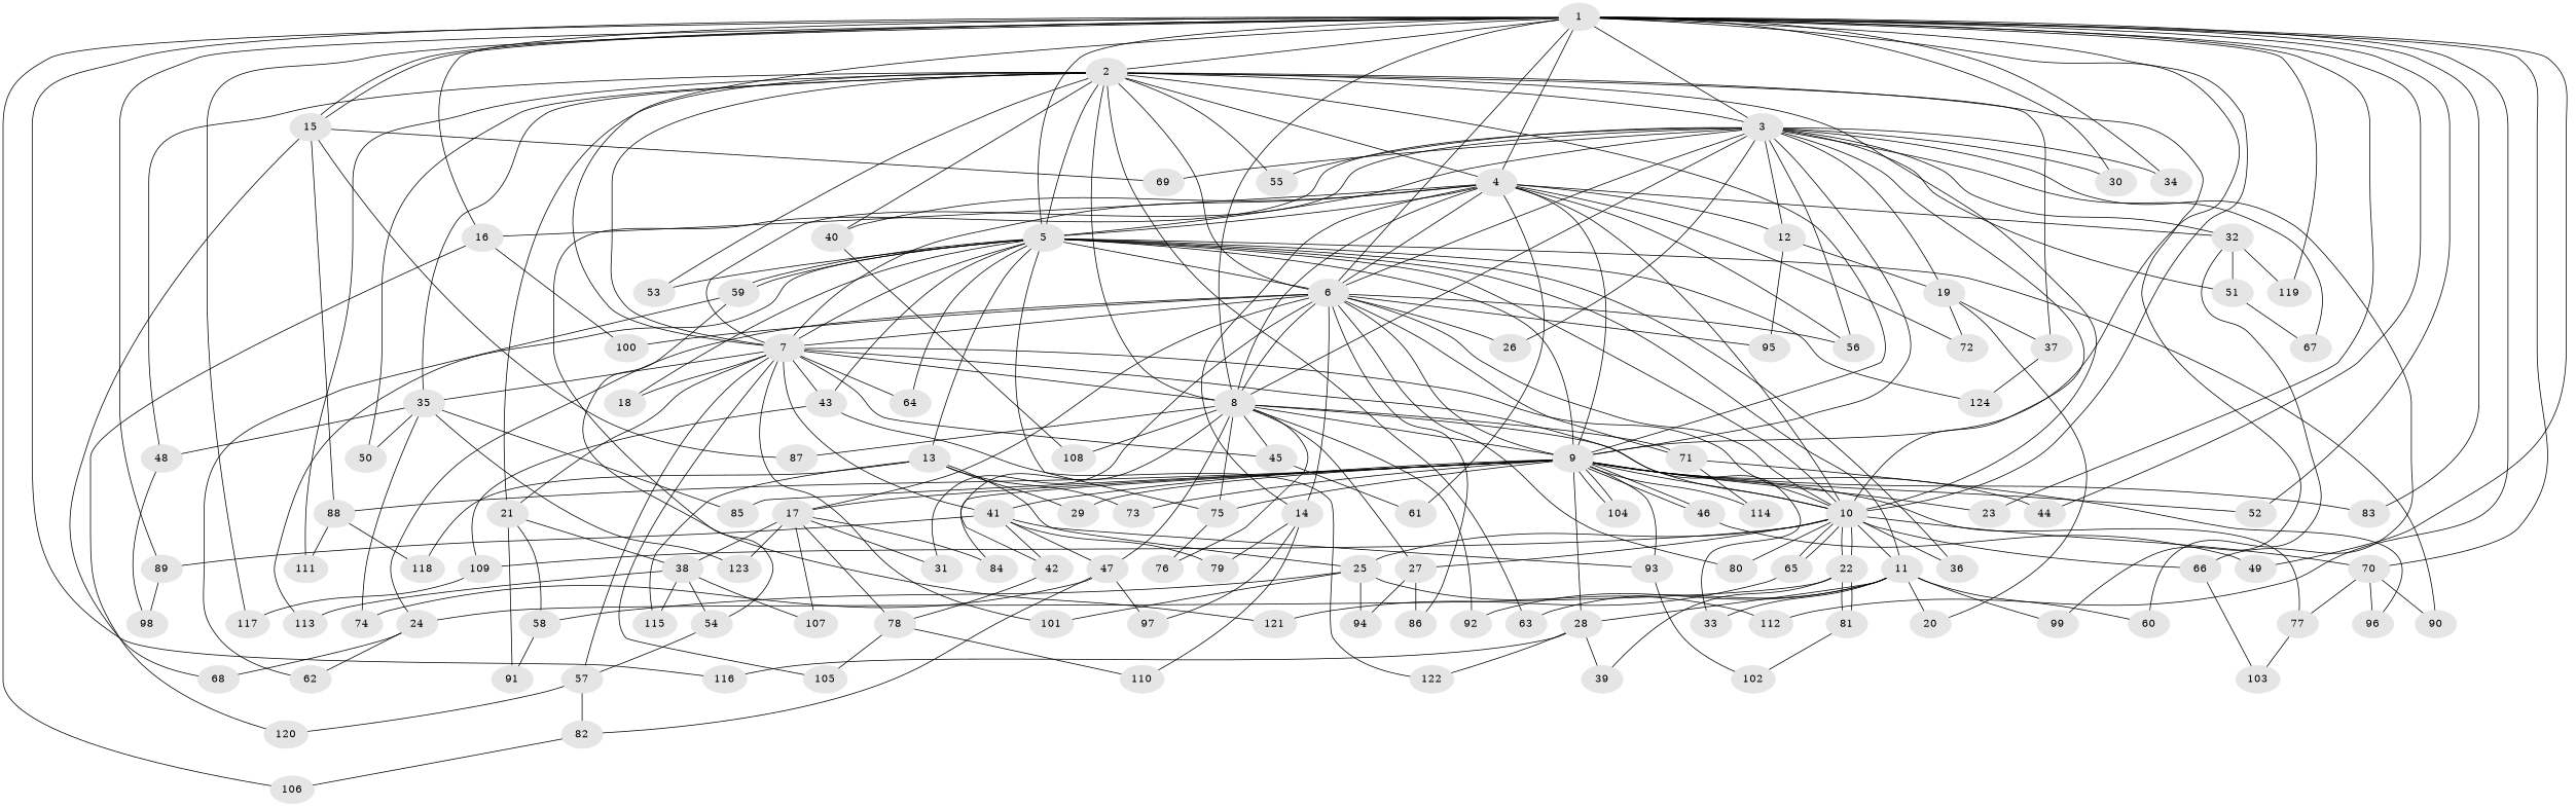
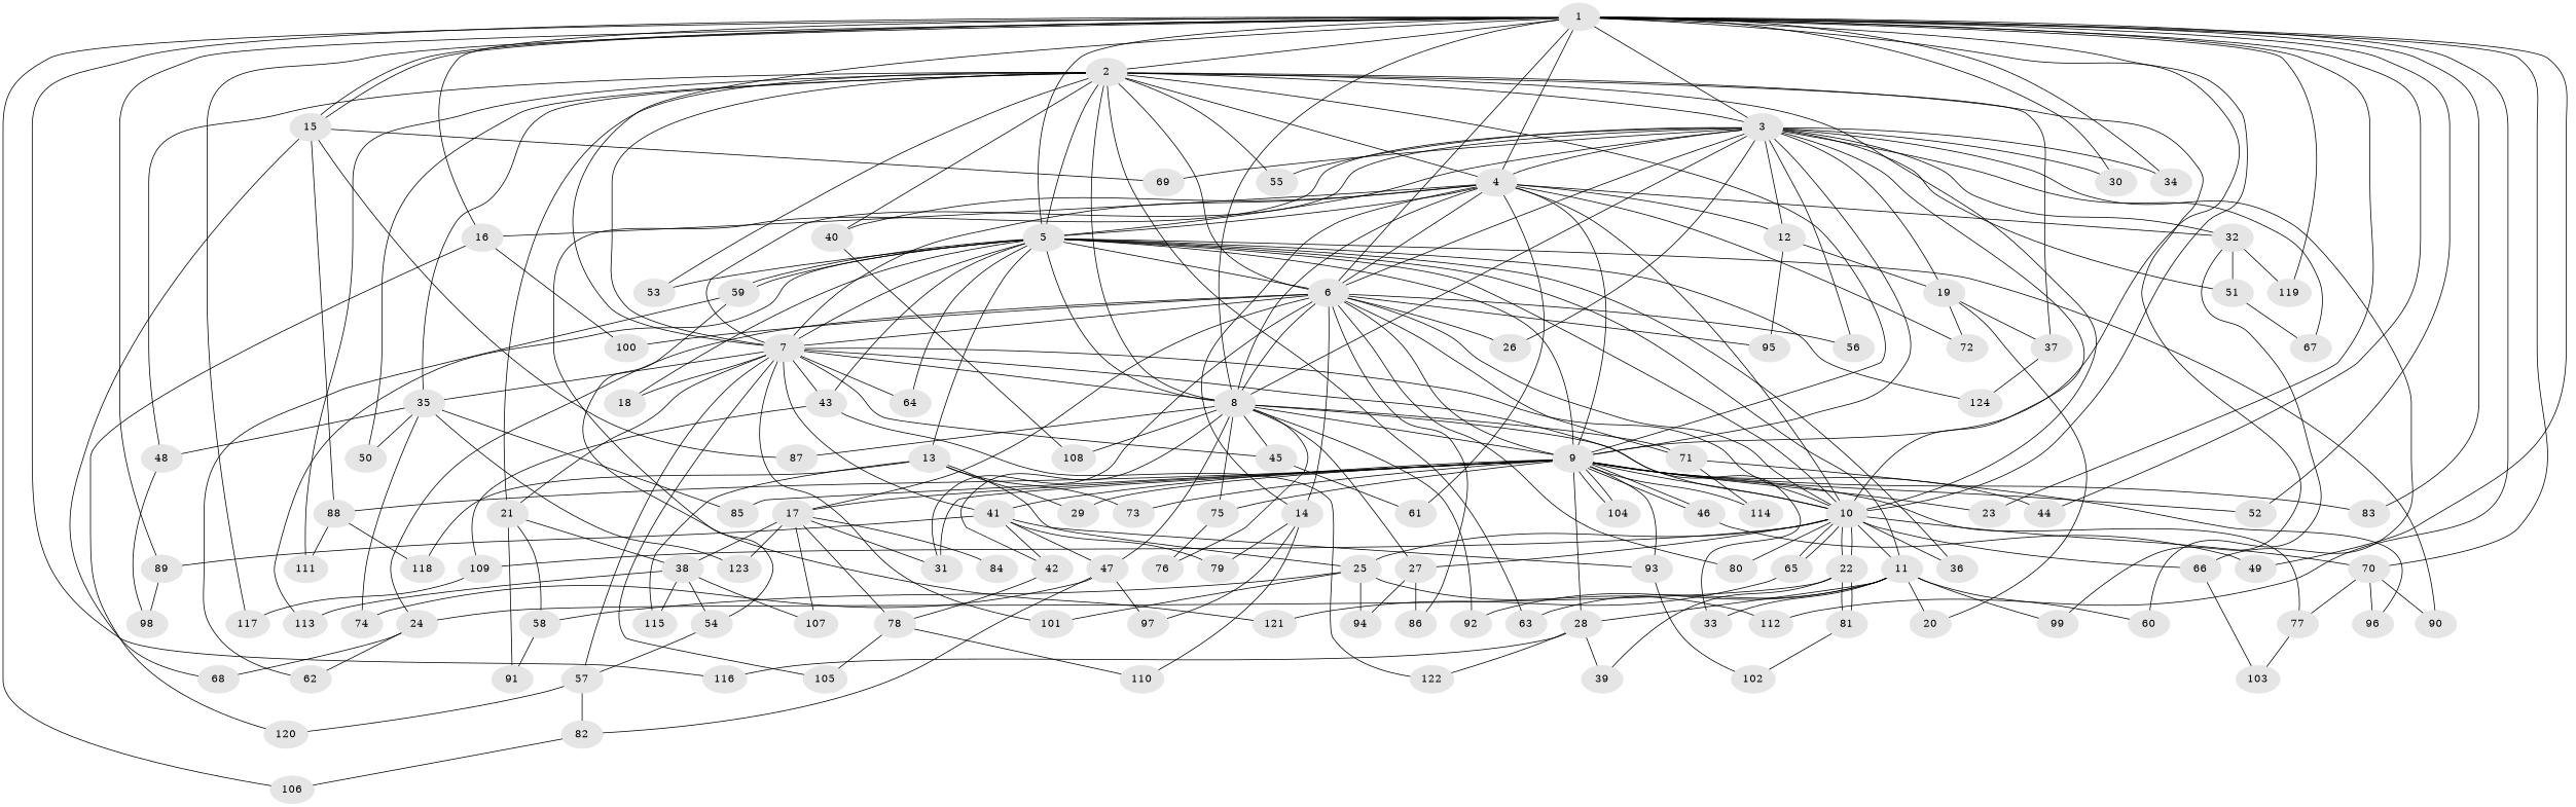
  graph {
    node [color=gray90 style=filled]
    1
    2
    3
    4
    5
    6
    7
    8
    9
    10
    15
    16
    23
    30
    34
    44
    49
    52
    70
    83
    89
    106
    112
    116
    117
    119
    21
    35
    37
    40
    48
    50
    53
    55
    63
    99
    111
    12
    19
    26
    32
    51
    54
    56
    66
    67
    69
    14
    61
    72
    11
    13
    18
    36
    43
    59
    64
    90
    113
    124
    17
    24
    31
    71
    80
    86
    95
    100
    33
    41
    45
    57
    101
    105
    108
    27
    42
    47
    75
    76
    87
    92
    28
    29
    46
    73
    77
    84
    85
    88
    93
    104
    114
    22
    25
    65
    109
    68
    120
    96
    98
    38
    58
    91
    123
    74
    20
    60
    103
    79
    97
    110
    115
    118
    122
    62
    121
    78
    107
    82
    94
    39
    102
    81
    1 -- 2
    1 -- 3
    1 -- 4
    1 -- 5
    1 -- 6
    1 -- 7
    1 -- 8
    1 -- 9
    1 -- 10
    1 -- 15
    1 -- 15
    1 -- 16
    1 -- 23
    1 -- 30
    1 -- 34
    1 -- 44
    1 -- 49
    1 -- 52
    1 -- 70
    1 -- 83
    1 -- 89
    1 -- 106
    1 -- 112
    1 -- 116
    1 -- 117
    1 -- 119
    2 -- 3
    2 -- 4
    2 -- 5
    2 -- 6
    2 -- 7
    2 -- 8
    2 -- 9
    2 -- 10
    2 -- 21
    2 -- 35
    2 -- 37
    2 -- 40
    2 -- 48
    2 -- 50
    2 -- 53
    2 -- 55
    2 -- 63
    2 -- 99
    2 -- 111
-   56 -- 4
+   3 -- 4
    3 -- 5
    3 -- 6
    3 -- 7
    3 -- 8
    3 -- 9
    3 -- 10
    3 -- 30
    3 -- 34
    3 -- 55
    3 -- 12
    3 -- 19
    3 -- 26
    3 -- 32
    3 -- 51
    3 -- 54
    3 -- 56
    3 -- 66
    3 -- 67
    3 -- 69
    4 -- 5
    4 -- 6
    4 -- 7
    4 -- 8
    4 -- 9
    4 -- 10
    4 -- 16
    4 -- 40
    4 -- 12
    4 -- 32
    4 -- 14
    4 -- 61
    4 -- 72
    5 -- 6
    5 -- 7
-   5 -- 75
+   5 -- 8
    5 -- 9
    5 -- 10
    5 -- 53
    5 -- 11
    5 -- 13
    5 -- 18
    5 -- 36
    5 -- 43
    5 -- 59
    5 -- 59
    5 -- 64
    5 -- 90
    5 -- 113
    5 -- 124
    6 -- 7
    6 -- 8
    6 -- 9
    6 -- 10
    6 -- 26
    6 -- 56
    6 -- 14
    6 -- 17
    6 -- 24
    6 -- 31
    6 -- 71
    6 -- 80
    6 -- 86
    6 -- 95
    6 -- 100
    7 -- 8
    7 -- 10
    7 -- 21
    7 -- 35
    7 -- 18
    7 -- 43
    7 -- 64
    7 -- 33
    7 -- 41
    7 -- 45
    7 -- 57
    7 -- 101
    7 -- 105
    8 -- 9
    8 -- 10
    8 -- 71
    8 -- 45
    8 -- 108
    8 -- 27
    8 -- 42
    8 -- 47
    8 -- 75
    8 -- 76
    8 -- 87
    8 -- 92
    9 -- 10
    9 -- 23
    9 -- 44
    9 -- 52
    9 -- 83
    9 -- 17
    9 -- 41
    9 -- 75
    9 -- 28
    9 -- 29
    9 -- 46
    9 -- 46
    9 -- 73
    9 -- 77
-   9 -- 84
+   9 -- 31
    9 -- 85
    9 -- 88
    9 -- 93
    9 -- 104
    9 -- 104
    9 -- 114
    10 -- 70
    10 -- 66
    10 -- 11
    10 -- 36
    10 -- 80
    10 -- 27
    10 -- 22
    10 -- 22
    10 -- 25
    10 -- 65
    10 -- 65
    10 -- 109
    15 -- 69
    15 -- 87
    15 -- 88
    15 -- 68
    16 -- 100
    16 -- 120
    70 -- 90
    70 -- 77
    70 -- 96
    89 -- 98
    21 -- 38
    21 -- 58
    21 -- 91
    35 -- 48
    35 -- 50
    35 -- 85
    35 -- 123
    35 -- 74
    37 -- 124
    40 -- 108
    48 -- 98
    12 -- 19
    12 -- 95
    19 -- 37
    19 -- 72
    19 -- 20
    32 -- 119
    32 -- 51
    32 -- 60
    51 -- 67
    54 -- 57
    66 -- 103
    14 -- 79
    14 -- 97
    14 -- 110
    11 -- 63
    11 -- 99
    11 -- 33
    11 -- 92
    11 -- 28
    11 -- 20
    11 -- 60
    13 -- 29
    13 -- 73
    13 -- 25
    13 -- 115
    13 -- 118
    43 -- 109
    43 -- 122
    59 -- 62
    59 -- 121
    17 -- 31
    17 -- 84
    17 -- 38
    17 -- 123
    17 -- 78
    17 -- 107
    24 -- 68
    24 -- 62
    71 -- 114
    71 -- 96
    41 -- 89
    41 -- 42
    41 -- 47
    41 -- 93
    41 -- 79
    45 -- 61
    57 -- 120
    57 -- 82
    27 -- 86
    27 -- 94
    42 -- 78
    47 -- 74
    47 -- 97
    47 -- 82
    75 -- 76
    28 -- 116
    28 -- 122
    28 -- 39
    46 -- 49
    77 -- 103
    88 -- 111
    88 -- 118
    93 -- 102
    22 -- 24
    22 -- 39
    22 -- 81
    22 -- 81
    25 -- 112
    25 -- 101
    25 -- 58
    25 -- 94
    65 -- 121
    109 -- 117
    38 -- 54
    38 -- 113
    38 -- 115
    38 -- 107
    58 -- 91
    78 -- 105
    78 -- 110
    82 -- 106
    81 -- 102
  }
